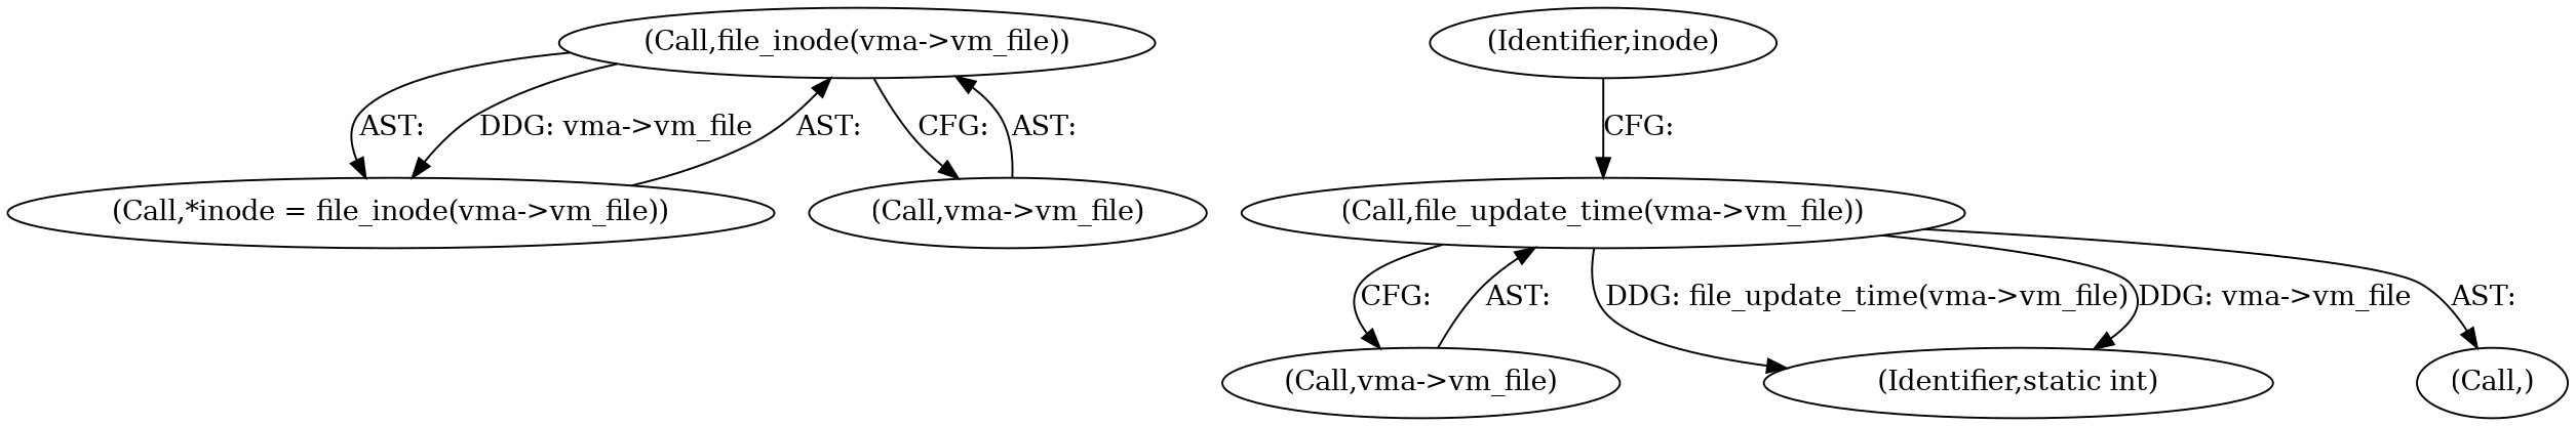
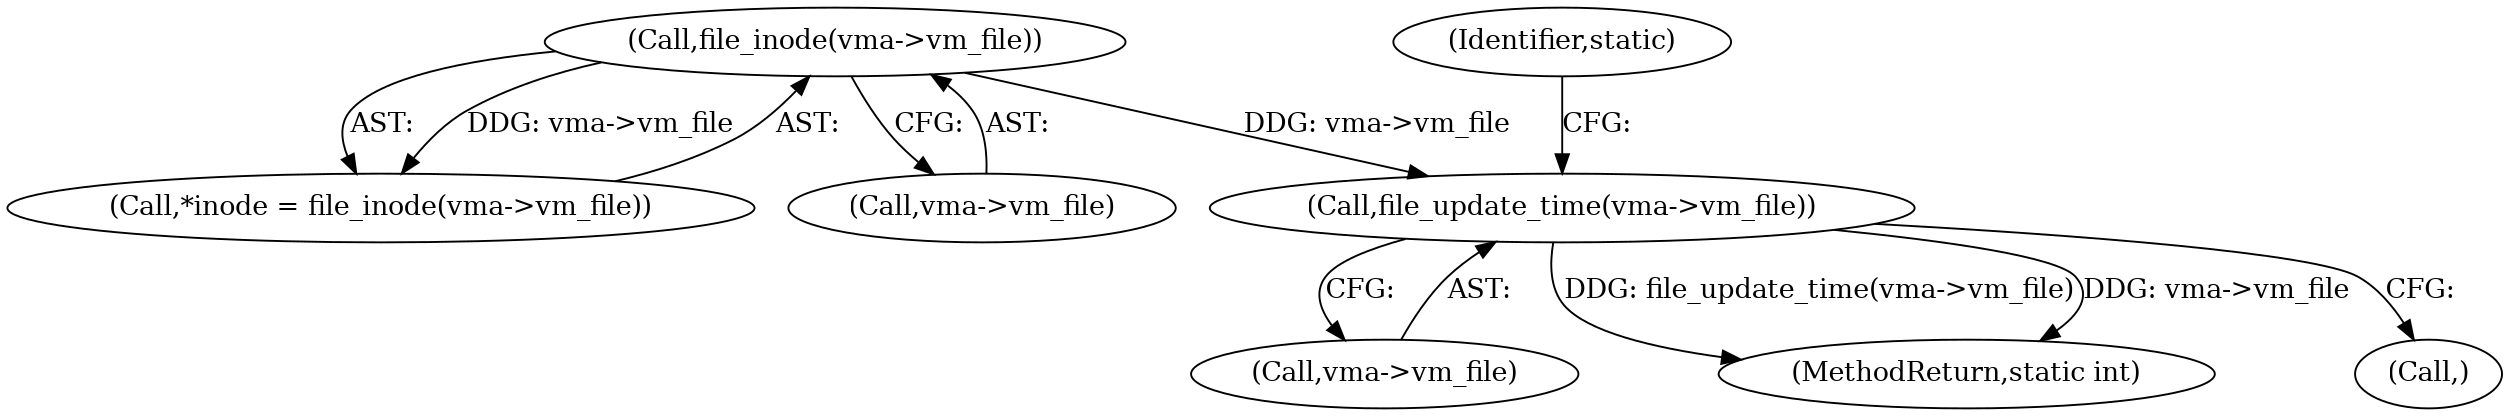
  digraph {
    n1 [label="(Call,file_update_time(vma->vm_file))"]
    n2 [label="(Call,vma->vm_file)"]
-   n3 [label="(Identifier,static int)"]
+   n3 [label="(MethodReturn,static int)"]
    n4 [label="(Call,)"]
    n5 [label="(Call,file_inode(vma->vm_file))"]
    n6 [label="(Call,*inode = file_inode(vma->vm_file))"]
    n7 [label="(Call,vma->vm_file)"]
-   n8 [label="(Identifier,inode)"]
+   n8 [label="(Identifier,static)"]
    n1 -> n2 [label="CFG: "]
    n1 -> n3 [label="DDG: file_update_time(vma->vm_file)"]
    n1 -> n3 [label="DDG: vma->vm_file"]
-   n1 -> n4 [label="AST: "]
+   n1 -> n4 [label="CFG: "]
    n2 -> n1 [label="AST: "]
+   n5 -> n1 [label="DDG: vma->vm_file"]
    n5 -> n6 [label="AST: "]
    n5 -> n6 [label="DDG: vma->vm_file"]
    n5 -> n7 [label="CFG: "]
    n6 -> n5 [label="AST: "]
    n7 -> n5 [label="AST: "]
    n8 -> n1 [label="CFG: "]
  }
